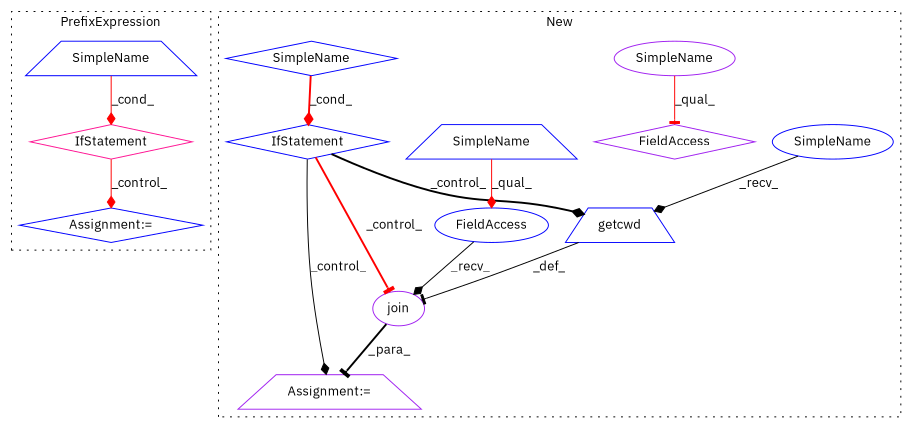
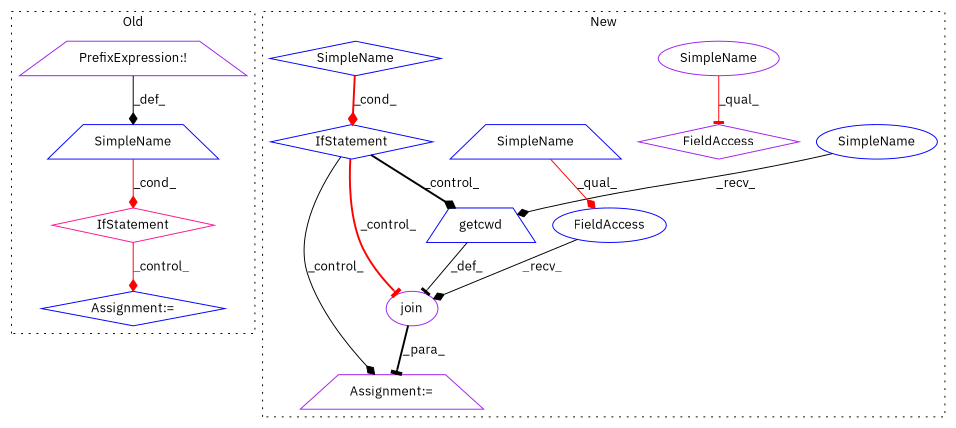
  digraph {
    fontname="IBM Plex Sans"
    node [a=42 color=blue fontname="IBM Plex Sans" l=1 shape=diamond]
    edge [arrowhead=diamond color=black fontname="IBM Plex Sans" style=solid]
    n1 [a=25 color=deeppink l="4,2" label=IfStatement s="6286,6326"]
    n2 [label=SimpleName shape=trapezium l=""]
    n3 [a=7 label="Assignment:=" s=6367]
+   n4 [a=38 color=purple label="PrefixExpression:!" s=6290 shape=trapezium]
    n5 [a=32 l=8 label=getcwd s=6407 shape=trapezium]
    n6 [a=7 color=purple label="Assignment:=" s=6390 shape=trapezium]
    n7 [a=22 l=7 label=FieldAccess s=6391 shape=ellipse]
    n8 [a=22 color=purple l=7 label=FieldAccess s=6623]
    n9 [a=25 l="4,2" label=IfStatement s="6335,6359"]
    n10 [label=SimpleName l=""]
    n11 [a=32 color=purple l="5,1" label=join s="6399,6447" shape=ellipse]
    n12 [color=purple l=2 label=SimpleName s=6623 shape=ellipse]
    n13 [l=2 label=SimpleName s=6404 shape=ellipse]
    n14 [l=2 label=SimpleName s=6391 shape=trapezium]
    subgraph cluster_1 {
-     label=PrefixExpression
+     label=Old
      style=dotted
      n1
      n2
      n3
+     n4
    }
    subgraph cluster_2 {
      label=New
      style=dotted
      n5
      n6
      n7
      n8
      n9
      n10
      n11
      n12
      n13
      n14
    }
    n1 -> n3 [color=red label=_control_]
    n2 -> n1 [color=red label=_cond_]
+   n4 -> n2 [label=_def_]
    n5 -> n11 [arrowhead=tee label=_def_]
    n7 -> n11 [label=_recv_]
    n9 -> n5 [label=_control_ style=bold]
    n9 -> n6 [label=_control_]
    n9 -> n11 [arrowhead=tee color=red label=_control_ style=bold]
    n10 -> n9 [color=red label=_cond_ style=bold]
    n11 -> n6 [arrowhead=tee label=_para_ style=bold]
    n12 -> n8 [arrowhead=tee color=red label=_qual_]
    n13 -> n5 [label=_recv_]
    n14 -> n7 [color=red label=_qual_]
  }
